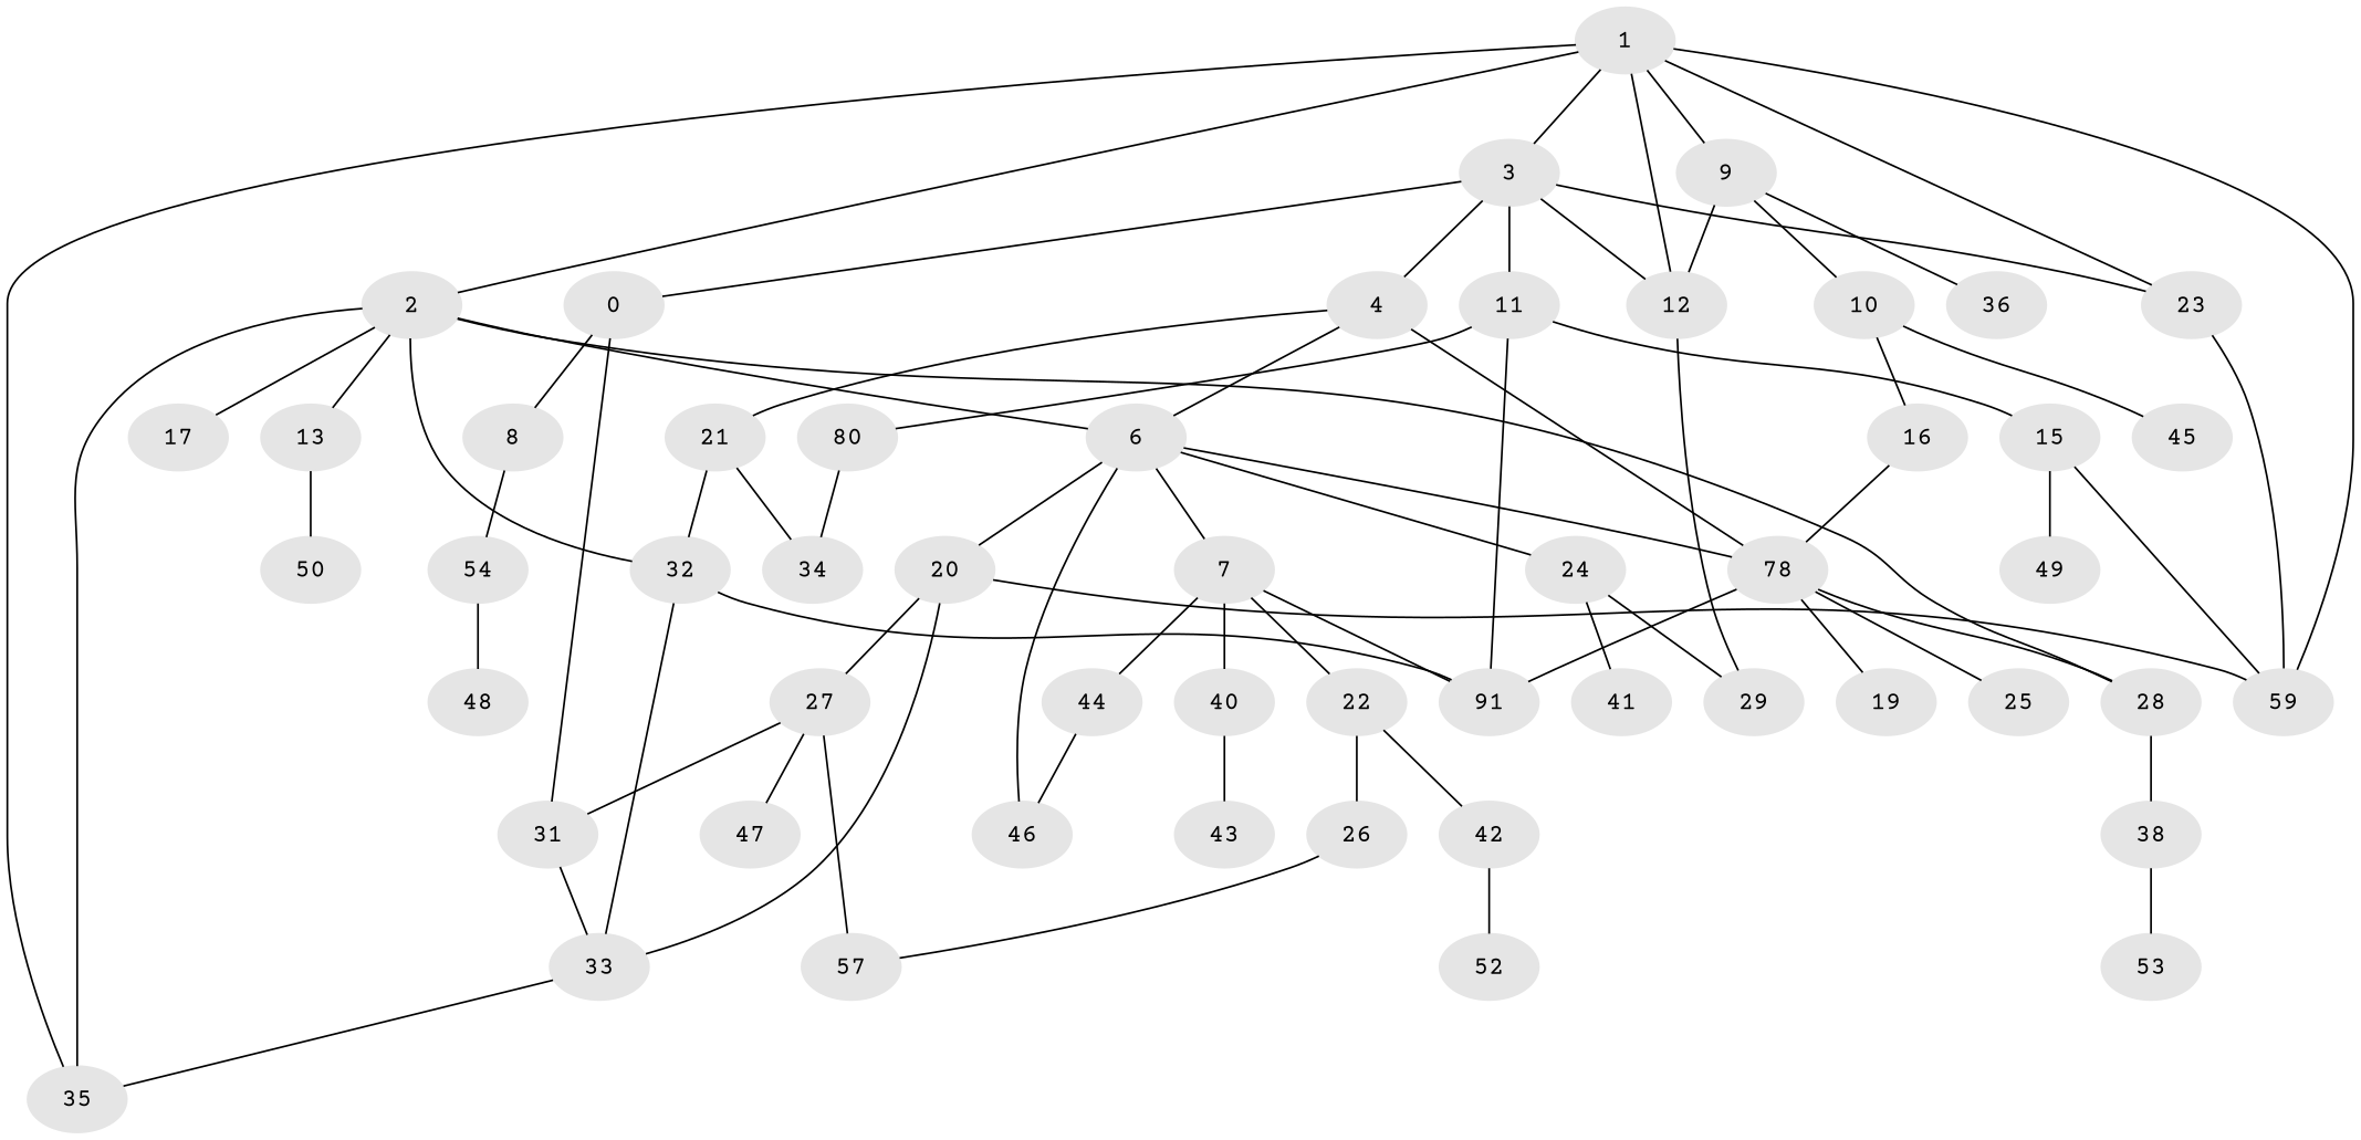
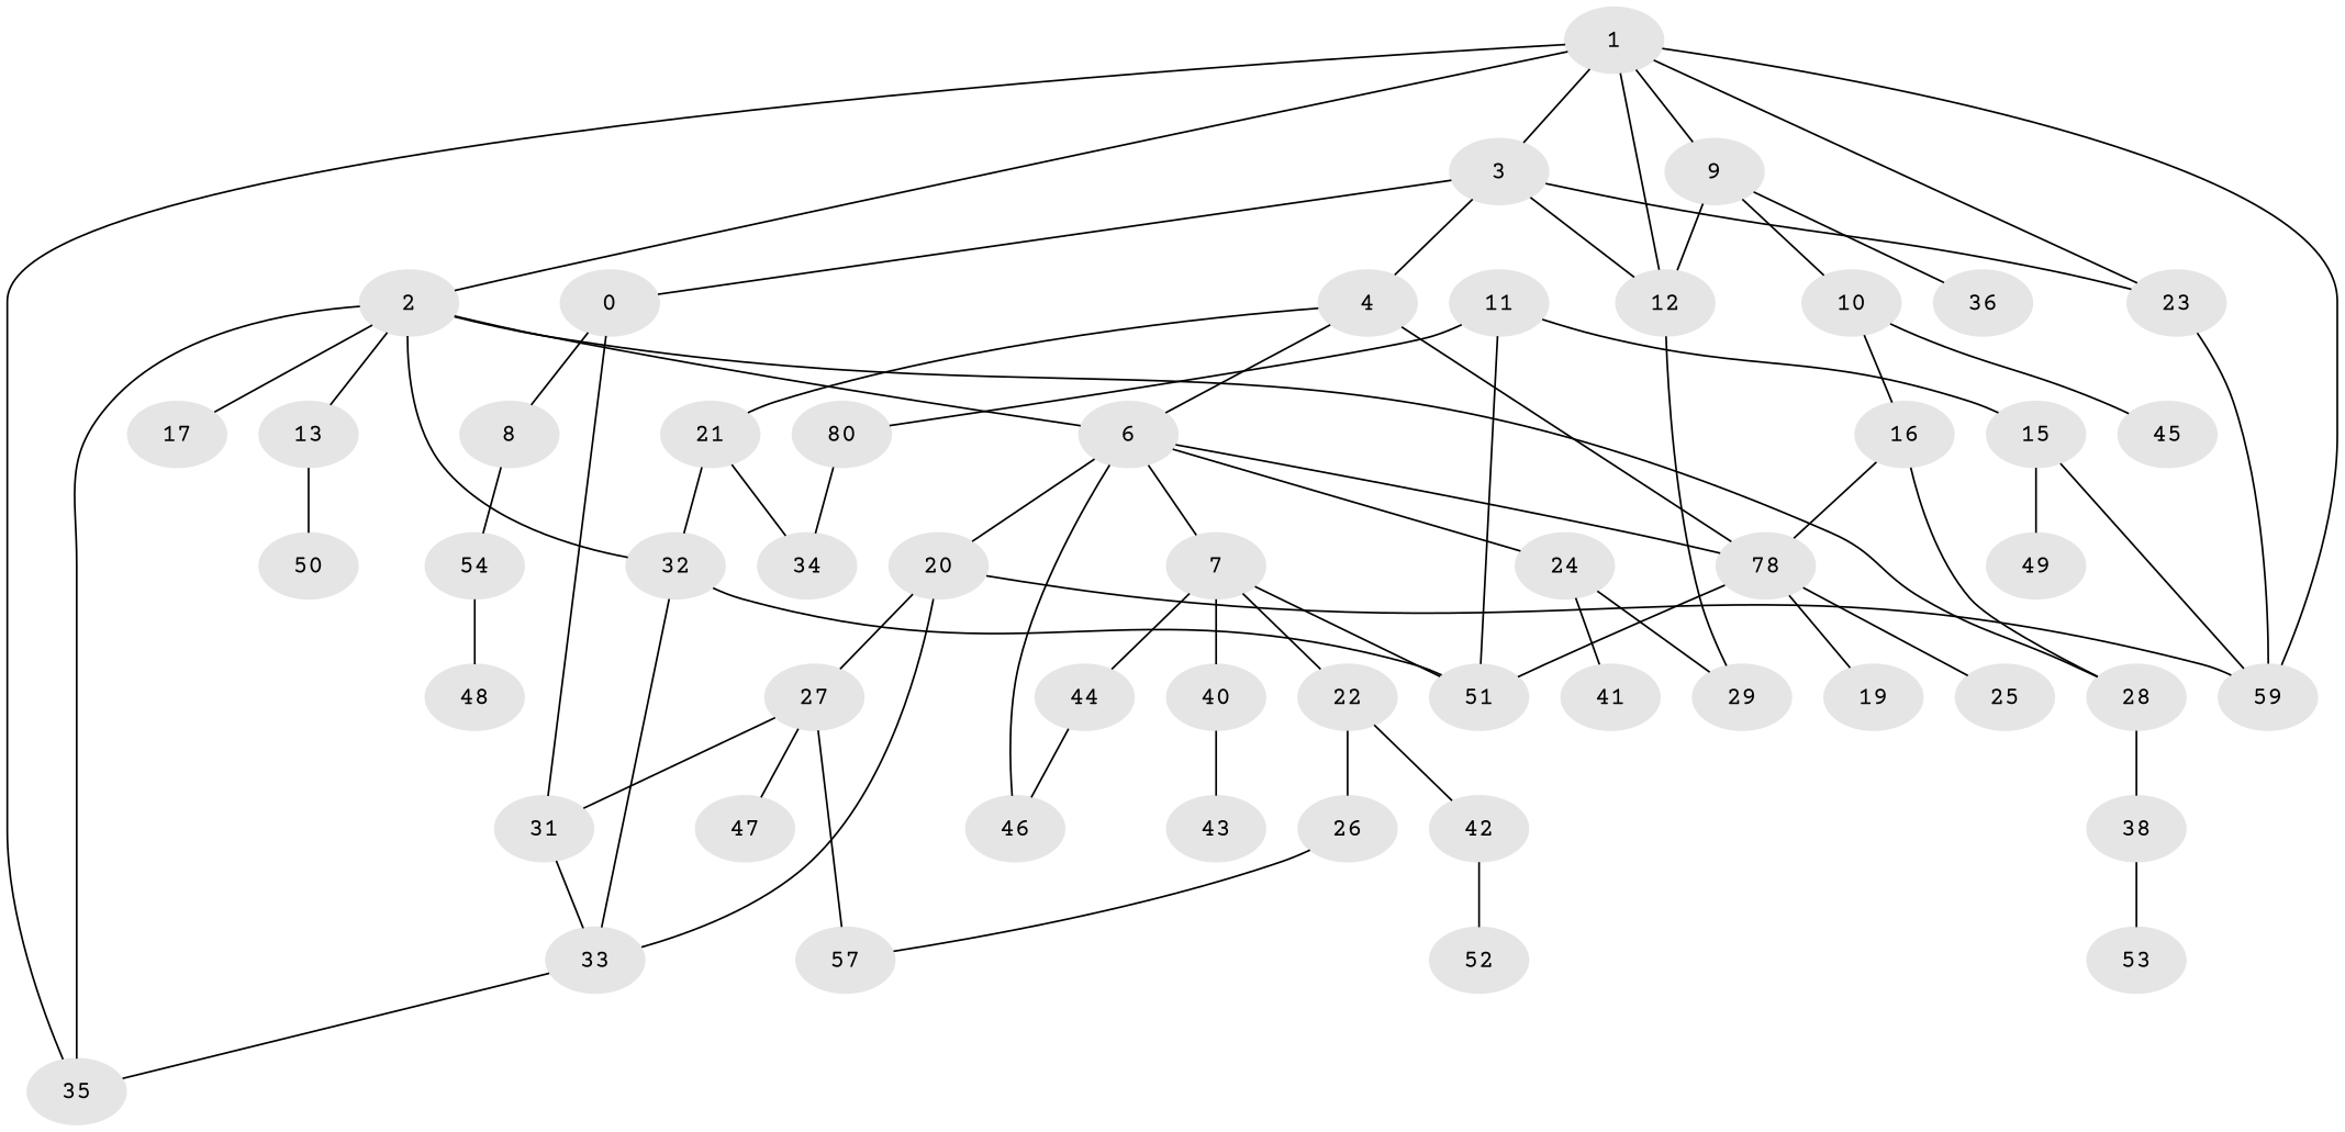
  graph {
    fontname="Courier Prime"
    node [color=gray90 fontname="Courier Prime" style=filled]
    edge [fontname="Courier Prime" weight=1.0]
    1
    2
    3
    9
    12
    23
    35
    n8 [label=59]
    6
    13
    17
    28
    32
    4
    n15 [label=0]
    11
    10
    36
    29
    n20 [label=78]
    7
    20
    24
    46
    50
    38
-   51 [label=91]
+   51
    33
    21
    8
    31
    15
    n33 [label=80]
    19
    25
    34
    n37 [label=54]
    22
    40
    44
    27
    41
    26
    42
    43
    48
    16
    45
    49
    n50 [label=57]
    47
    52
    53
    1 -- 2
    1 -- 3
    1 -- 9
    1 -- 12
    1 -- 23
    1 -- 35
    1 -- n8
    2 -- 35
    2 -- 6
    2 -- 13
    2 -- 17
    2 -- 28
    2 -- 32
    3 -- 12
    3 -- 23
    3 -- 4 [weight=2.0]
    3 -- n15
-   3 -- 11
    9 -- 12 [weight=2.0]
    9 -- 10
    9 -- 36
    12 -- 29
    23 -- n8 [weight=2.0]
    6 -- n20
    6 -- 7
    6 -- 20
    6 -- 24
    6 -- 46 [weight=2.0]
    13 -- 50
    28 -- 38
    32 -- 51
    32 -- 33
    4 -- 6
    4 -- n20
    4 -- 21
    n15 -- 8
    n15 -- 31
    11 -- 51
    11 -- 15
    11 -- n33
    10 -- 16
    10 -- 45
-   n20 -- 28
+   16 -- 28
    n20 -- 51
    n20 -- 19
    n20 -- 25
    7 -- 51
    7 -- 22
    7 -- 40
    7 -- 44
    20 -- n8
    20 -- 33
    20 -- 27
    24 -- 29
    24 -- 41
    38 -- 53
    33 -- 35
    21 -- 32 [weight=2.0]
    21 -- 34
    8 -- n37 [weight=2.0]
    31 -- 33
    15 -- n8
    15 -- 49
    n33 -- 34 [weight=2.0]
    n37 -- 48
    22 -- 26 [weight=2.0]
    22 -- 42
    40 -- 43
    44 -- 46
    27 -- 31
    27 -- n50 [weight=2.0]
    27 -- 47
    26 -- n50
    42 -- 52
    16 -- n20 [weight=3.0]
  }
